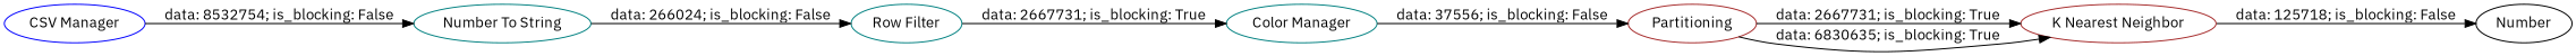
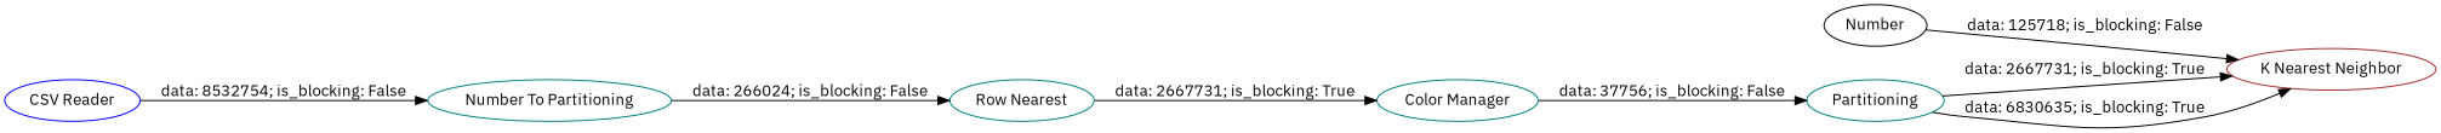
  digraph {
    fontname="IBM Plex Sans"
    rankdir=LR
    node [color=teal fontname="IBM Plex Sans"]
    edge [fontname="IBM Plex Sans"]
    n1 [color=black label=Number]
-   n2 [color=blue label="CSV Manager"]
-   n3 [label="Number To String"]
-   n4 [label="Row Filter"]
+   n2 [color=blue label="CSV Reader"]
+   n3 [label="Number To Partitioning"]
+   n4 [label="Row Nearest"]
    n5 [color=brown label="K Nearest Neighbor"]
    n6 [label="Color Manager"]
-   n7 [color=brown label=Partitioning]
+   n7 [label=Partitioning]
    n2 -> n3 [label="data: 8532754; is_blocking: False"]
    n3 -> n4 [label="data: 266024; is_blocking: False"]
    n4 -> n6 [label="data: 2667731; is_blocking: True"]
-   n5 -> n1 [label="data: 125718; is_blocking: False"]
-   n6 -> n7 [label="data: 37556; is_blocking: False"]
+   n1 -> n5 [label="data: 125718; is_blocking: False"]
+   n6 -> n7 [label="data: 37756; is_blocking: False"]
    n7 -> n5 [label="data: 2667731; is_blocking: True"]
    n7 -> n5 [label="data: 6830635; is_blocking: True"]
  }
